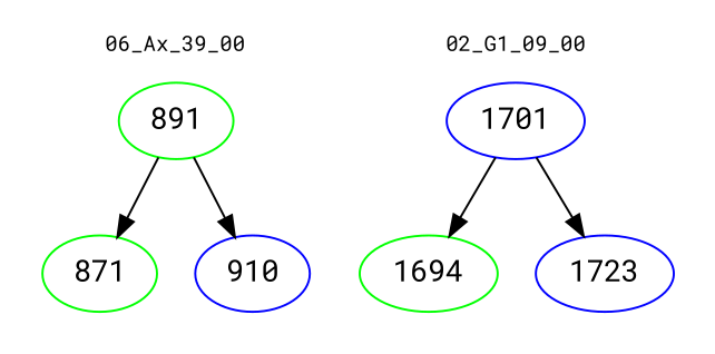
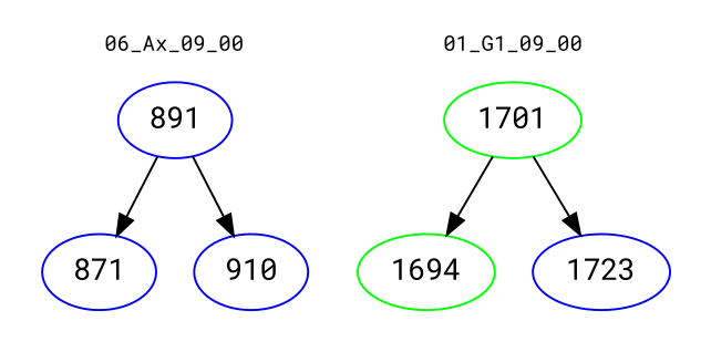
  digraph {
    fontname="Roboto Mono"
    node [color=green fontname="Roboto Mono"]
    edge [color=black fontname="Roboto Mono"]
-   n1 [label=891]
-   n2 [label=871]
+   n1 [color=blue label=891]
+   n2 [color=blue label=871]
    n3 [color=blue label=910]
-   n4 [color=blue label=1701]
+   n4 [label=1701]
    n5 [label=1694]
    n6 [color=blue label=1723]
    subgraph cluster_1 {
      color=white
      fontsize=10
-     label="06_Ax_39_00"
+     label="06_Ax_09_00"
      n1
      n2
      n3
    }
    subgraph cluster_2 {
      color=white
      fontsize=10
-     label="02_G1_09_00"
+     label="01_G1_09_00"
      n4
      n5
      n6
    }
    n1 -> n2
    n1 -> n3
    n4 -> n5
    n4 -> n6
  }
